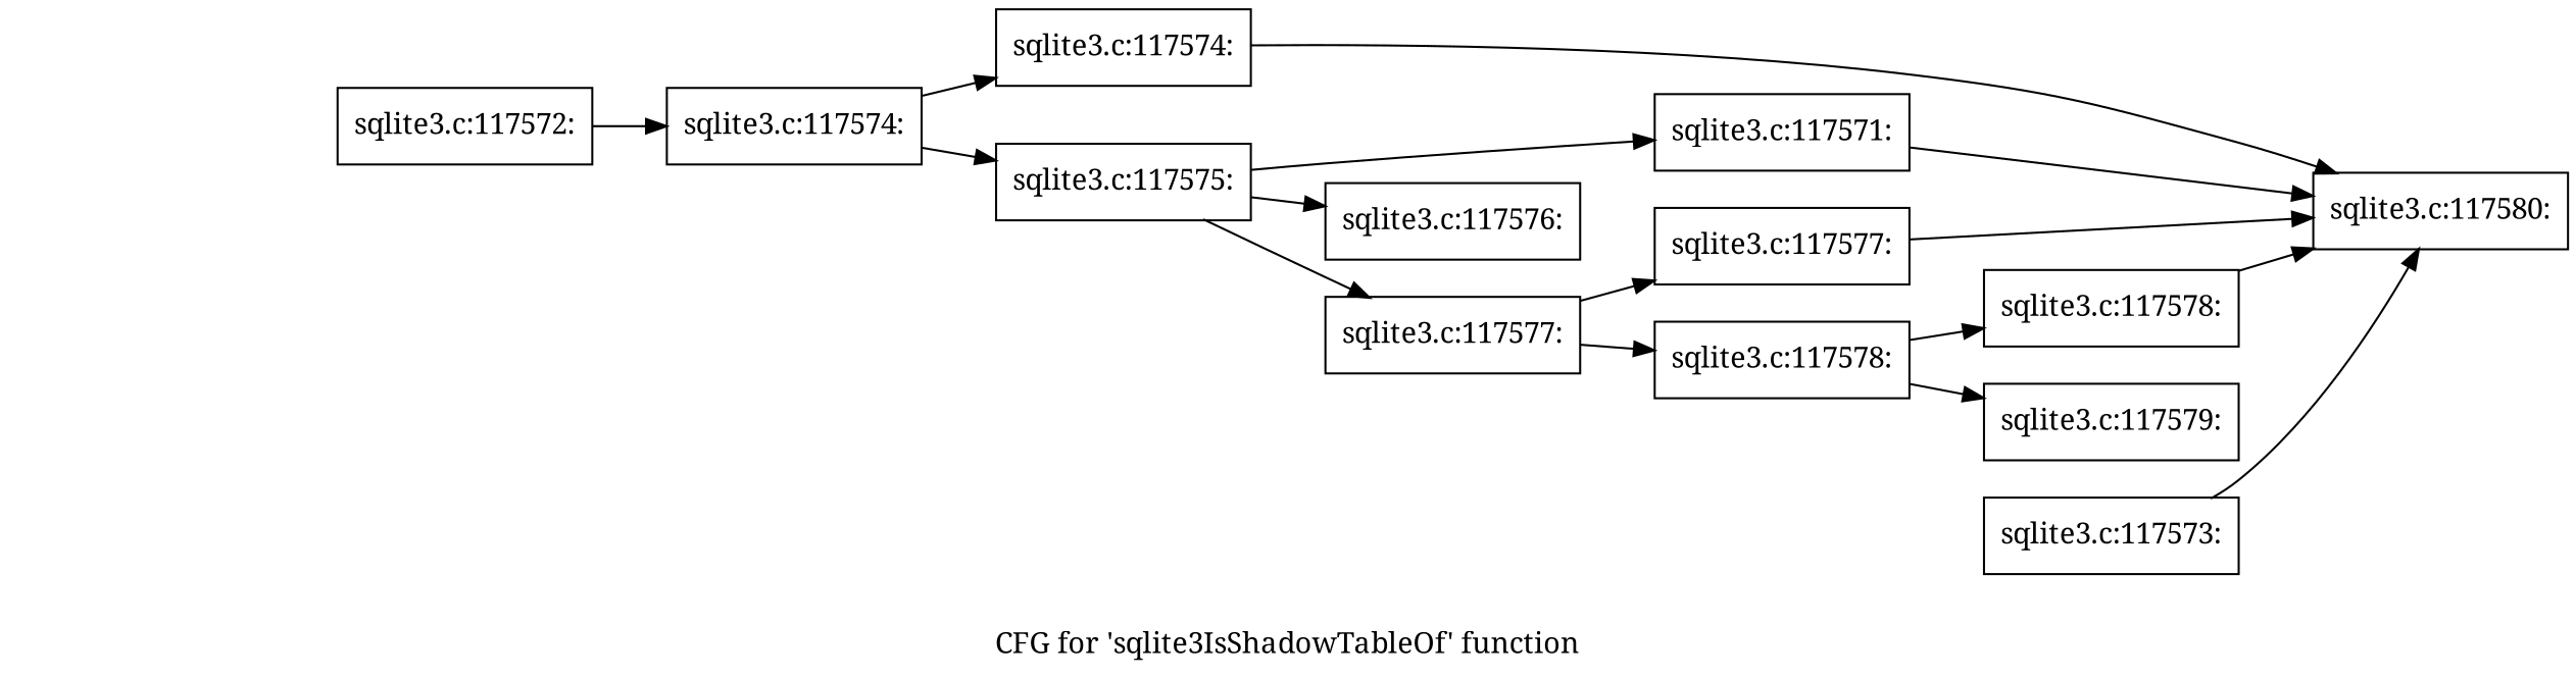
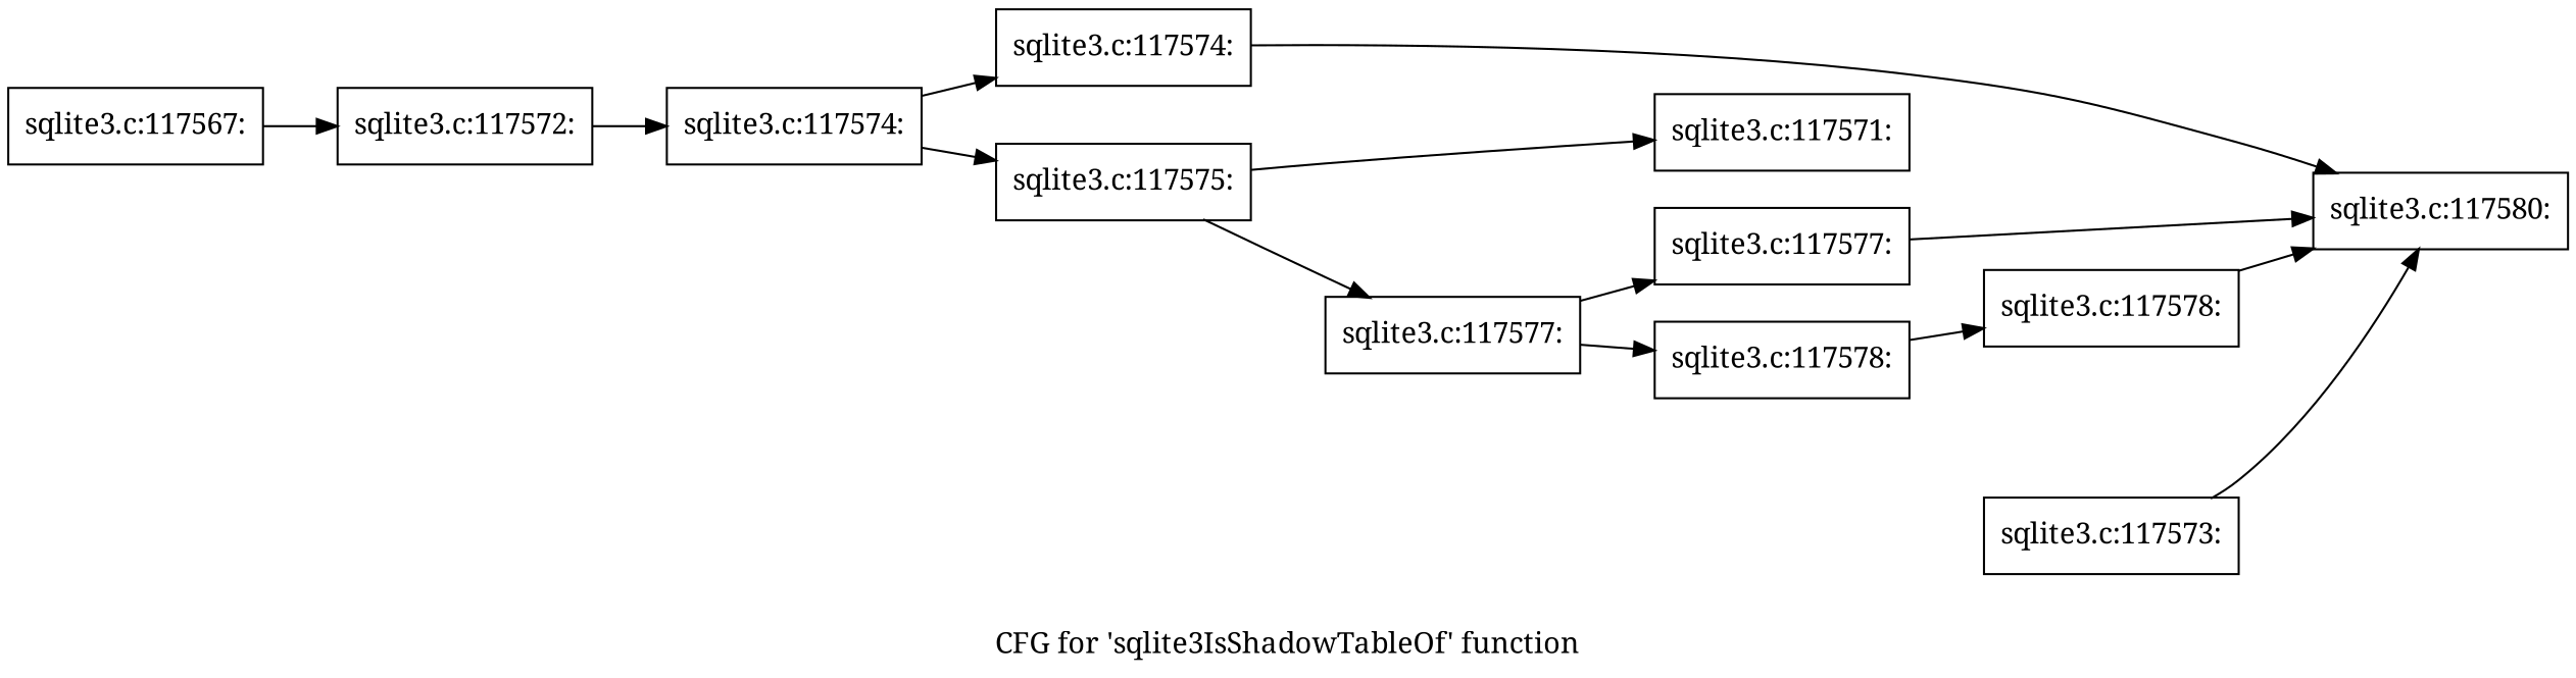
  digraph {
    fontname="Noto Serif"
    label="CFG for 'sqlite3IsShadowTableOf' function"
    rankdir=LR
    node [fontname="Noto Serif" shape=record]
    edge [fontname="Noto Serif"]
+   n1 [label="{sqlite3.c:117567:}"]
    n2 [label="{sqlite3.c:117572:}"]
    n3 [label="{sqlite3.c:117574:}"]
    n4 [label="{sqlite3.c:117571:}"]
    n5 [label="{sqlite3.c:117580:}"]
    n6 [label="{sqlite3.c:117573:}"]
    n7 [label="{sqlite3.c:117574:}"]
    n8 [label="{sqlite3.c:117575:}"]
-   n9 [label="{sqlite3.c:117576:}"]
    n10 [label="{sqlite3.c:117577:}"]
    n11 [label="{sqlite3.c:117577:}"]
    n12 [label="{sqlite3.c:117578:}"]
    n13 [label="{sqlite3.c:117578:}"]
-   n14 [label="{sqlite3.c:117579:}"]
+   n1 -> n2
    n2 -> n3
    n3 -> n7
    n3 -> n8
-   n4 -> n5
    n6 -> n5
    n7 -> n5
    n8 -> n4
-   n8 -> n9
    n8 -> n10
    n10 -> n11
    n10 -> n12
    n11 -> n5
    n12 -> n13
-   n12 -> n14
    n13 -> n5
  }
